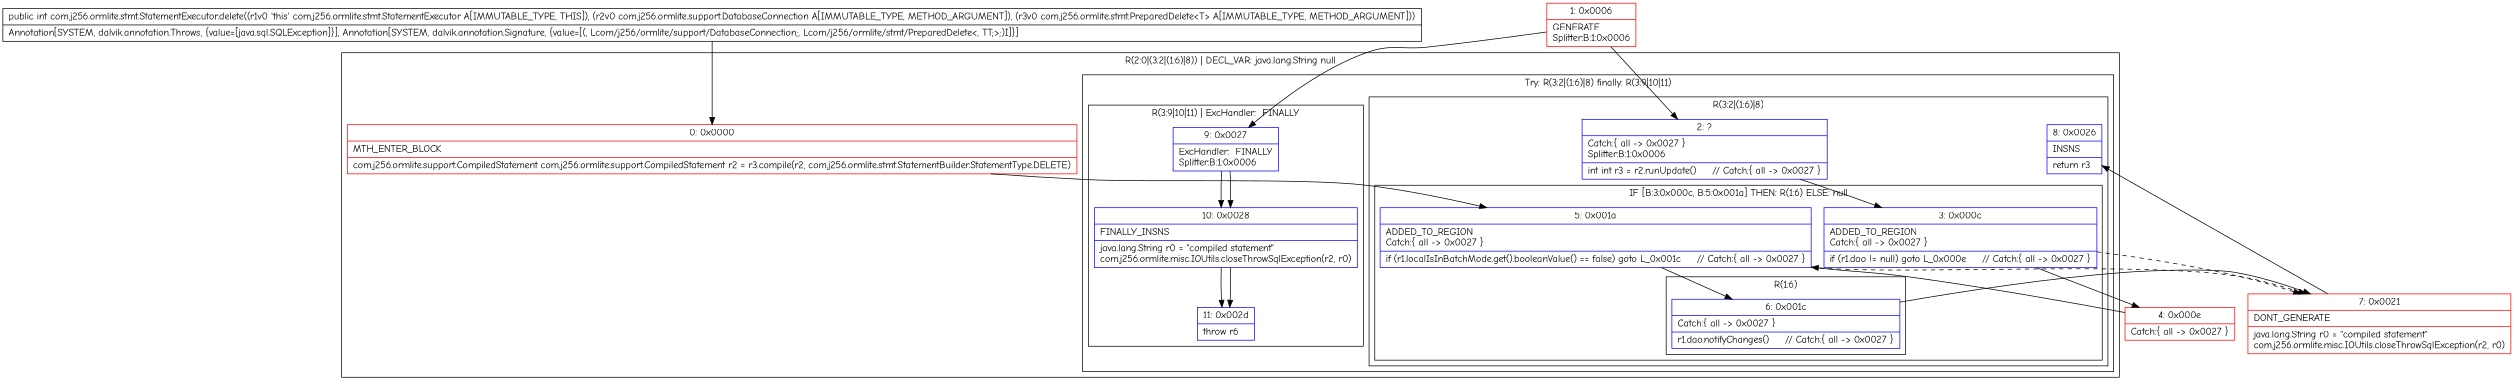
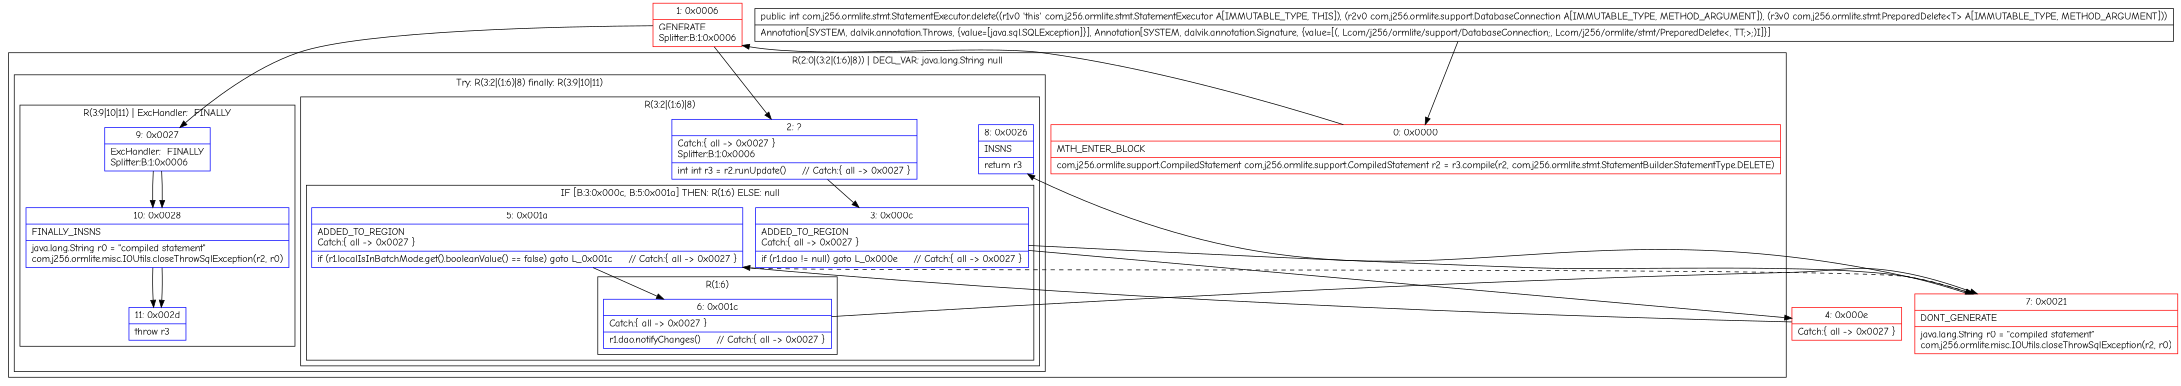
  digraph {
    fontname="Comic Neue"
    node [color=blue fontname="Comic Neue" shape=record]
    edge [fontname="Comic Neue"]
    n1 [label="{6\:\ 0x001c|Catch:\{ all \-\> 0x0027 \}\l|r1.dao.notifyChanges()     \/\/ Catch:\{ all \-\> 0x0027 \}\l}"]
    n2 [label="{3\:\ 0x000c|ADDED_TO_REGION\lCatch:\{ all \-\> 0x0027 \}\l|if (r1.dao != null) goto L_0x000e     \/\/ Catch:\{ all \-\> 0x0027 \}\l}"]
    n3 [label="{5\:\ 0x001a|ADDED_TO_REGION\lCatch:\{ all \-\> 0x0027 \}\l|if (r1.localIsInBatchMode.get().booleanValue() == false) goto L_0x001c     \/\/ Catch:\{ all \-\> 0x0027 \}\l}"]
    n4 [label="{2\:\ ?|Catch:\{ all \-\> 0x0027 \}\lSplitter:B:1:0x0006\l|int int r3 = r2.runUpdate()     \/\/ Catch:\{ all \-\> 0x0027 \}\l}"]
    n5 [label="{8\:\ 0x0026|INSNS\l|return r3\l}"]
    n6 [label="{9\:\ 0x0027|ExcHandler:  FINALLY\lSplitter:B:1:0x0006\l}"]
    n7 [label="{10\:\ 0x0028|FINALLY_INSNS\l|java.lang.String r0 = \"compiled statement\"\lcom.j256.ormlite.misc.IOUtils.closeThrowSqlException(r2, r0)\l}"]
-   n8 [label="{11\:\ 0x002d|throw r6\l}"]
+   n8 [label="{11\:\ 0x002d|throw r3\l}"]
    n9 [color=red label="{0\:\ 0x0000|MTH_ENTER_BLOCK\l|com.j256.ormlite.support.CompiledStatement com.j256.ormlite.support.CompiledStatement r2 = r3.compile(r2, com.j256.ormlite.stmt.StatementBuilder.StatementType.DELETE)\l}"]
    n10 [color=red label="{7\:\ 0x0021|DONT_GENERATE\l|java.lang.String r0 = \"compiled statement\"\lcom.j256.ormlite.misc.IOUtils.closeThrowSqlException(r2, r0)\l}"]
    n11 [color=red label="{4\:\ 0x000e|Catch:\{ all \-\> 0x0027 \}\l}"]
    n12 [color=red label="{1\:\ 0x0006|GENERATE\lSplitter:B:1:0x0006\l}"]
    n13 [label="{public int com.j256.ormlite.stmt.StatementExecutor.delete((r1v0 'this' com.j256.ormlite.stmt.StatementExecutor A[IMMUTABLE_TYPE, THIS]), (r2v0 com.j256.ormlite.support.DatabaseConnection A[IMMUTABLE_TYPE, METHOD_ARGUMENT]), (r3v0 com.j256.ormlite.stmt.PreparedDelete\<T\> A[IMMUTABLE_TYPE, METHOD_ARGUMENT]))  | Annotation[SYSTEM, dalvik.annotation.Throws, \{value=[java.sql.SQLException]\}], Annotation[SYSTEM, dalvik.annotation.Signature, \{value=[(, Lcom\/j256\/ormlite\/support\/DatabaseConnection;, Lcom\/j256\/ormlite\/stmt\/PreparedDelete\<, TT;\>;)I]\}]\l}" color=""]
    subgraph cluster_1 {
      label="R(2:0|(3:2|(1:6)|8)) | DECL_VAR: java.lang.String null\l"
      n9
      subgraph cluster_2 {
        label="Try: R(3:2|(1:6)|8) finally: R(3:9|10|11)"
        subgraph cluster_3 {
          label="R(3:2|(1:6)|8)"
          n4
          n5
          subgraph cluster_4 {
            label="IF [B:3:0x000c, B:5:0x001a] THEN: R(1:6) ELSE: null"
            n2
            n3
            subgraph cluster_5 {
              label="R(1:6)"
              n1
            }
          }
        }
        subgraph cluster_6 {
          label="R(3:9|10|11) | ExcHandler:  FINALLY\l"
          n6
          n7
          n8
        }
      }
    }
    subgraph cluster_7 {
      label="R(3:9|10|11) | ExcHandler:  FINALLY\l"
    }
    n1 -> n10
-   n2 -> n10 [style=dashed]
+   n2 -> n10 [style=solid]
    n2 -> n11
    n3 -> n1
    n3 -> n10 [style=dashed]
    n4 -> n2
    n6 -> n7
    n6 -> n7
    n7 -> n8
    n7 -> n8
-   n9 -> n3
+   n9 -> n12
    n10 -> n5
    n11 -> n3
    n12 -> n4
    n12 -> n6
    n13 -> n9
  }
